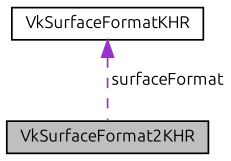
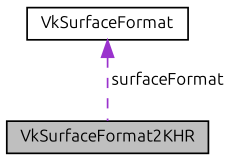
  digraph {
    fontname=Ubuntu
    node [color=black fontname=Ubuntu fontsize=10 shape=record style=filled]
    n1 [fillcolor=grey75 fontcolor=black height=0.2 label=VkSurfaceFormat2KHR width=0.4]
-   n2 [fillcolor=white height=0.2 label=VkSurfaceFormatKHR width=0.4]
+   n2 [fillcolor=white height=0.2 label=VkSurfaceFormat width=0.4]
    n2 -> n1 [color=darkorchid3 dir=back fontname=Ubuntu fontsize=10 label=" surfaceFormat" labelfontname=Helvetica labelfontsize=10 style=dashed]
  }
